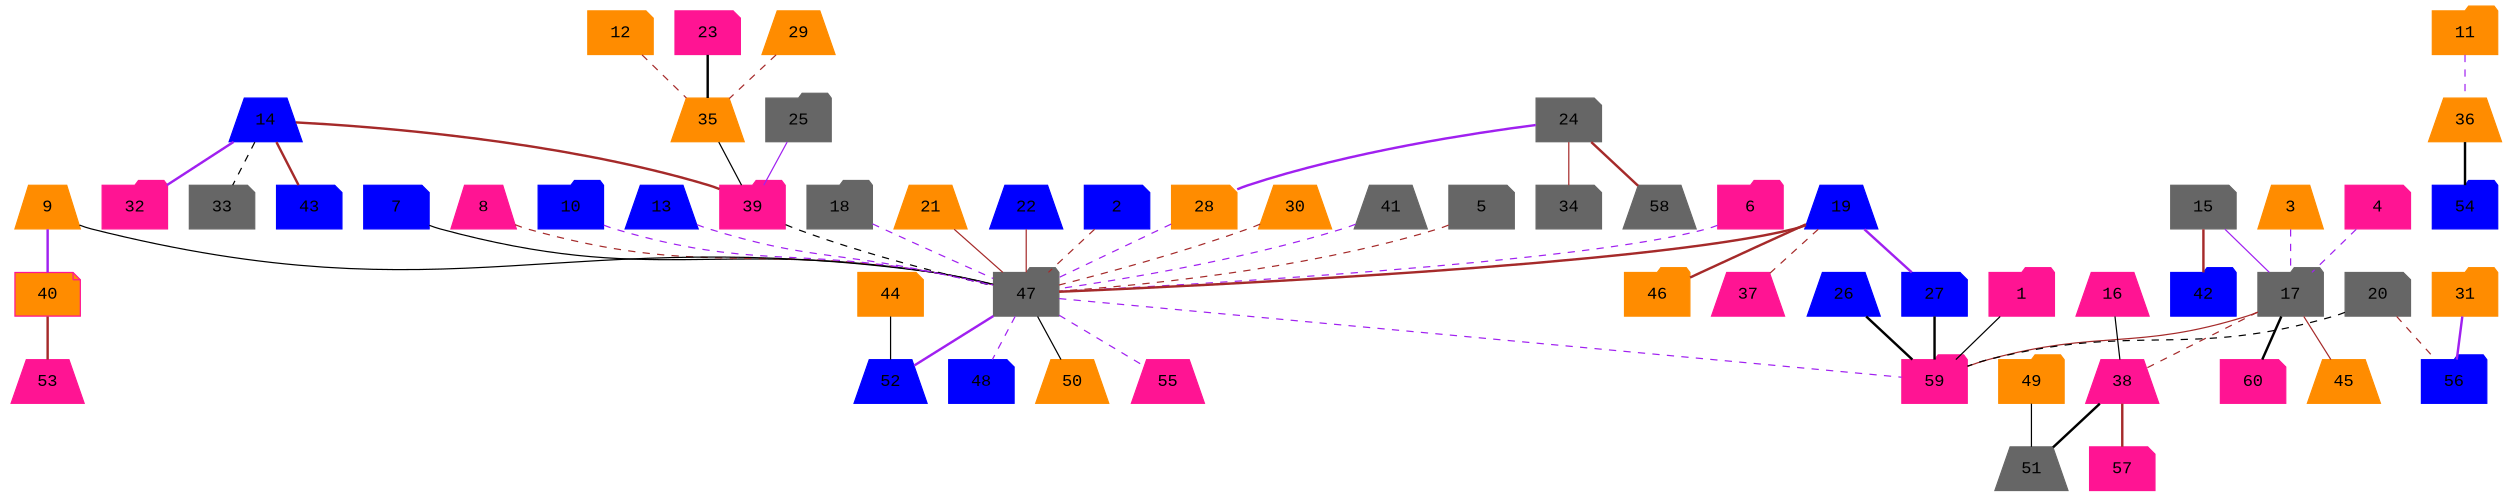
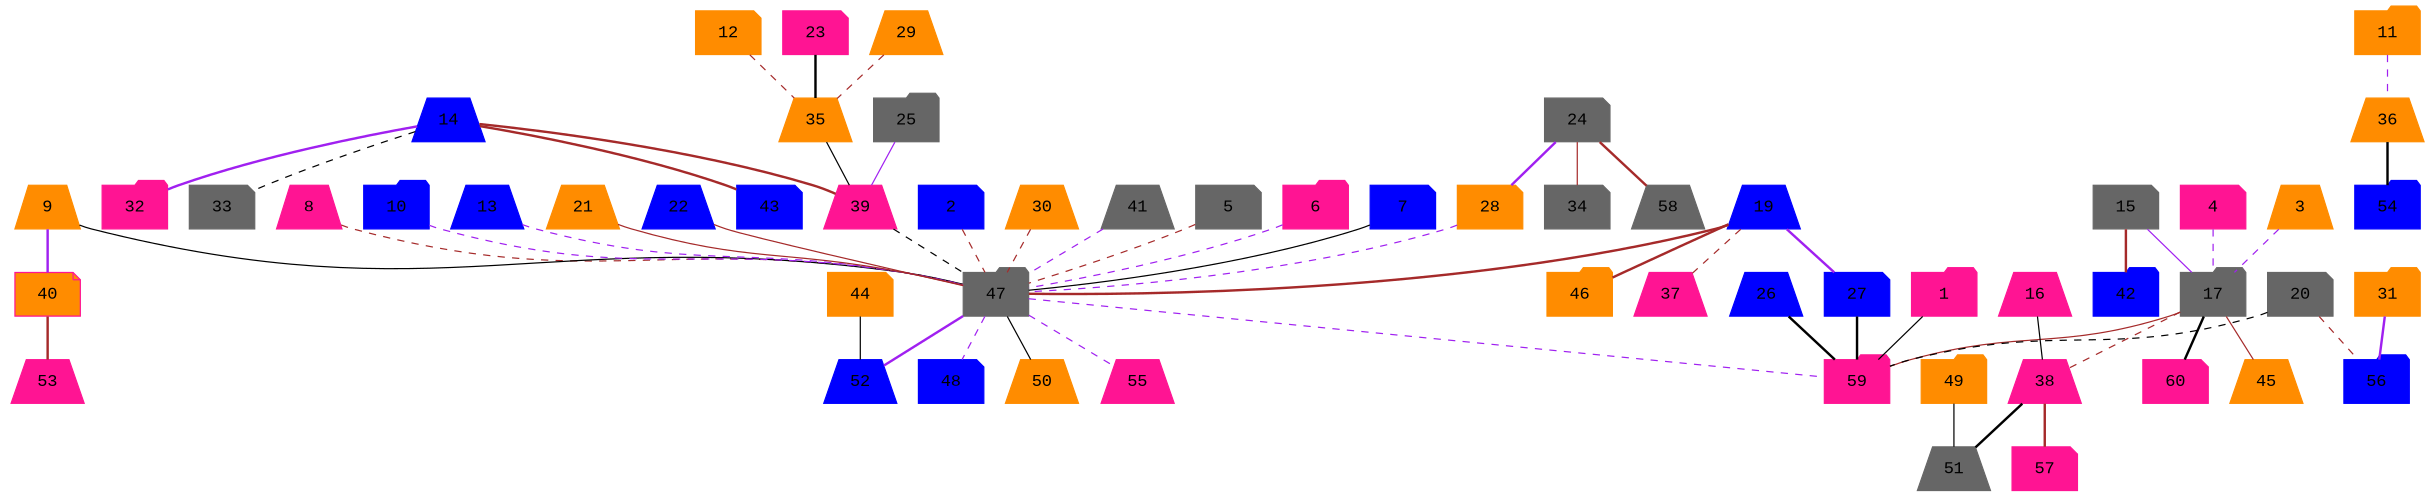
  graph {
    fontname="Liberation Mono"
    node [color=deeppink fontname="Liberation Mono" shape=trapezium style=filled]
    edge [color=brown fontname="Liberation Mono" style=dashed weight=1.0]
    1 [shape=folder]
    59 [shape=folder]
    2 [color=blue shape=note]
    47 [color=gray40 shape=folder]
    52 [color=blue]
    48 [color=blue shape=note]
    50 [color=darkorange]
    55
    3 [color=darkorange]
    17 [color=gray40 shape=folder]
    38
    45 [color=darkorange]
    60 [shape=note]
    4 [shape=note]
    5 [color=gray40 shape=note]
    6 [shape=folder]
    7 [color=blue shape=note]
    8
    9 [color=darkorange]
    40 [fillcolor=darkorange shape=note]
    53
    10 [color=blue shape=folder]
    11 [color=darkorange shape=folder]
    36 [color=darkorange]
    54 [color=blue shape=folder]
    51 [color=gray40]
    57 [shape=note]
    12 [color=darkorange shape=note]
    35 [color=darkorange]
-   39 [shape=folder]
+   39
    13 [color=blue]
    14 [color=blue]
    32 [shape=folder]
    33 [color=gray40 shape=note]
    43 [color=blue shape=note]
    15 [color=gray40 shape=note]
    42 [color=blue shape=folder]
    16
-   18 [color=gray40 shape=folder]
    19 [color=blue]
    27 [color=blue shape=note]
    37
    46 [color=darkorange shape=folder]
    20 [color=gray40 shape=note]
    56 [color=blue shape=folder]
    21 [color=darkorange]
    22 [color=blue]
    23 [shape=note]
    24 [color=gray40 shape=note]
    28 [color=darkorange shape=note]
    34 [color=gray40 shape=note]
    58 [color=gray40]
    25 [color=gray40 shape=folder]
    26 [color=blue]
    29 [color=darkorange]
    30 [color=darkorange]
    31 [color=darkorange shape=folder]
    41 [color=gray40]
    44 [color=darkorange shape=note]
    49 [color=darkorange shape=folder]
    1 -- 59 [color=black style=solid]
    2 -- 47
    47 -- 59 [color=purple]
    47 -- 52 [color=purple style=bold]
    47 -- 48 [color=purple]
    47 -- 50 [color=black style=solid]
    47 -- 55 [color=purple]
    3 -- 17 [color=purple]
    17 -- 59 [style=solid]
    17 -- 38
    17 -- 45 [style=solid]
    17 -- 60 [color=black style=bold]
    38 -- 51 [color=black style=bold]
    38 -- 57 [style=bold]
    4 -- 17 [color=purple]
    5 -- 47
    6 -- 47 [color=purple]
    7 -- 47 [color=black style=solid]
    8 -- 47
    9 -- 47 [color=black style=solid]
    9 -- 40 [color=purple style=bold]
    40 -- 53 [style=bold]
    10 -- 47 [color=purple]
    11 -- 36 [color=purple]
    36 -- 54 [color=black style=bold]
    12 -- 35
    35 -- 39 [color=black style=solid]
    39 -- 47 [color=black]
    13 -- 47 [color=purple]
    14 -- 39 [style=bold]
    14 -- 32 [color=purple style=bold]
    14 -- 33 [color=black]
    14 -- 43 [style=bold]
    15 -- 17 [color=purple style=solid]
    15 -- 42 [style=bold]
    16 -- 38 [color=black style=solid]
-   18 -- 47 [color=purple]
    19 -- 47 [style=bold]
    19 -- 27 [color=purple style=bold]
    19 -- 37
    19 -- 46 [style=bold]
    27 -- 59 [color=black style=bold]
    20 -- 59 [color=black]
    20 -- 56
    21 -- 47 [style=solid]
    22 -- 47 [style=solid]
    23 -- 35 [color=black style=bold]
    24 -- 28 [color=purple style=bold]
    24 -- 34 [style=solid]
    24 -- 58 [style=bold]
    28 -- 47 [color=purple]
    25 -- 39 [color=purple style=solid]
    26 -- 59 [color=black style=bold]
    29 -- 35
    30 -- 47
    31 -- 56 [color=purple style=bold]
    41 -- 47 [color=purple]
    44 -- 52 [color=black style=solid]
    49 -- 51 [color=black style=solid]
  }
